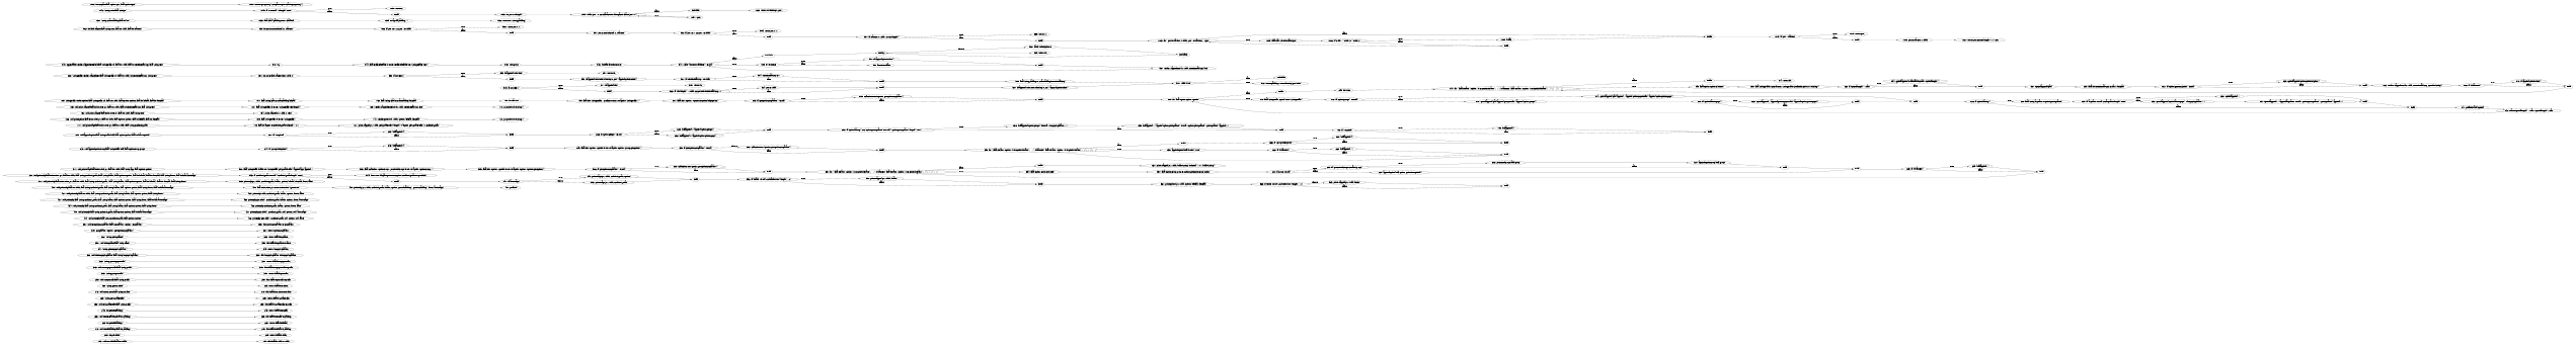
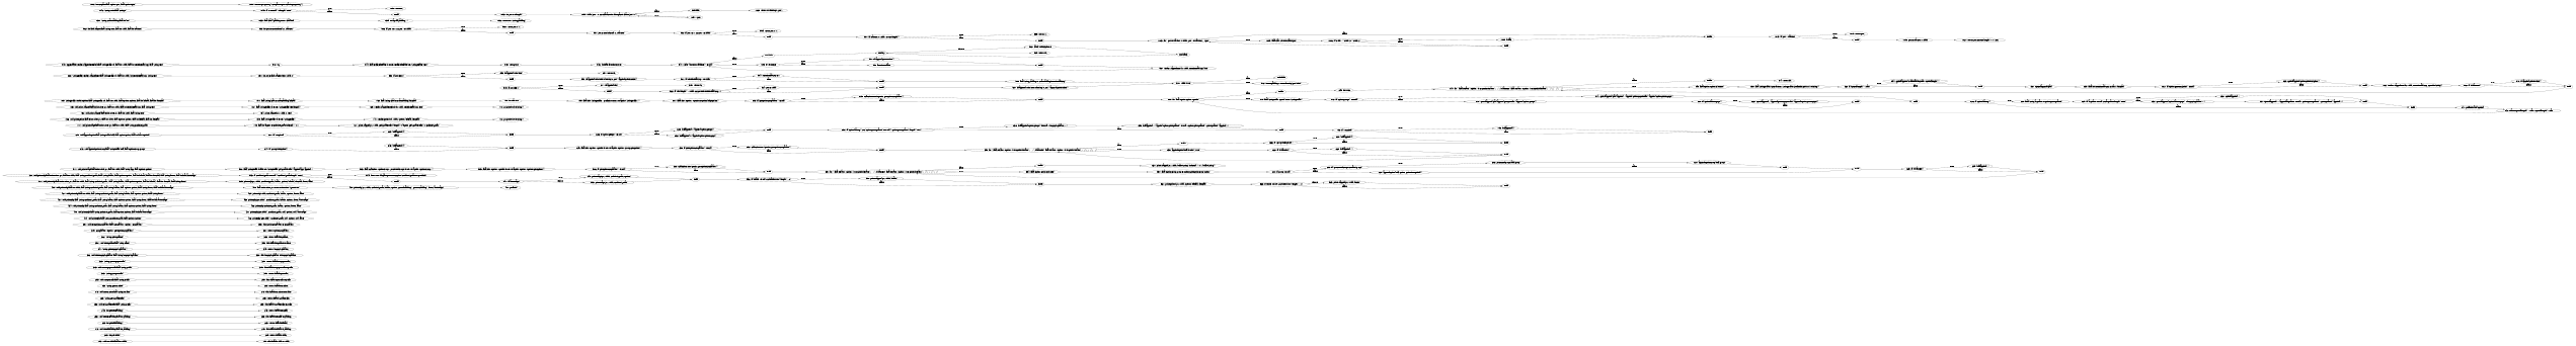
  digraph {
    rankdir=LR
    n1 [label="193:  void setWidth(final int width)"]
    n2 [label="195:  this.defaultWidth = width"]
    n3 [label="203:  int getWidth()"]
    n4 [label="205:  return defaultWidth;"]
    n5 [label="213:  void setLeftPadding(final int padding)"]
    n6 [label="215:  this.defaultLeftPad = padding"]
    n7 [label="223:  int getLeftPadding()"]
    n8 [label="223:  return defaultLeftPad;"]
    n9 [label="233:  void setDescPadding(final int padding)"]
    n10 [label="235:  this.defaultDescPad = padding"]
    n11 [label="243:  int getDescPadding()"]
    n12 [label="245:  return defaultDescPad;"]
    n13 [label="253:  void setSyntaxPrefix(final String prefix)"]
    n14 [label="255:  this.defaultSyntaxPrefix = prefix"]
    n15 [label="263:  String getSyntaxPrefix()"]
    n16 [label="265:  return defaultSyntaxPrefix;"]
    n17 [label="273:  void setNewLine(final String newline)"]
    n18 [label="275:  this.defaultNewLine = newline"]
    n19 [label="283:  String getNewLine()"]
    n20 [label="285:  return defaultNewLine;"]
    n21 [label="293:  void setOptPrefix(final String prefix)"]
    n22 [label="295:  this.defaultOptPrefix = prefix"]
    n23 [label="303:  String getOptPrefix()"]
    n24 [label="305:  return defaultOptPrefix;"]
    n25 [label="313:  void setLongOptPrefix(final String prefix)"]
    n26 [label="315:  this.defaultLongOptPrefix = prefix"]
    n27 [label="323:  String getLongOptPrefix()"]
    n28 [label="325:  return defaultLongOptPrefix;"]
    n29 [label="336:  void setLongOptSeparator(final String longOptSeparator)"]
    n30 [label="338:  this.longOptSeparator = longOptSeparator"]
    n31 [label="347:  String getLongOptSeparator()"]
    n32 [label="349:  return longOptSeparator;"]
    n33 [label="357:  void setArgName(final String name)"]
    n34 [label="359:  this.defaultArgName = name"]
    n35 [label="367:  String getArgName()"]
    n36 [label="369:  return defaultArgName;"]
    n37 [label="379:  Comparator<Option> getOptionComparator()"]
    n38 [label="381:  return optionComparator;"]
    n39 [label="391:  void setOptionComparator(final Comparator<Option> comparator)"]
    n40 [label="393:  this.optionComparator = comparator"]
    n41 [label="404:  void printHelp(final String cmdLineSyntax, final Options options)"]
    n42 [label="406:  printHelp(getWidth(), cmdLineSyntax, null, options, null, false)"]
    n43 [label="419:  void printHelp(final String cmdLineSyntax, final Options options, final boolean autoUsage)"]
    n44 [label="421:  printHelp(getWidth(), cmdLineSyntax, null, options, null, autoUsage)"]
    n45 [label="434:  void printHelp(final String cmdLineSyntax, final String header, final Options options, final String footer)"]
    n46 [label="436:  printHelp(cmdLineSyntax, header, options, footer, false)"]
    n47 [label="451:  void printHelp(final String cmdLineSyntax, final String header, final Options options, final String footer, final boolean autoUsage)"]
    n48 [label="453:  printHelp(getWidth(), cmdLineSyntax, header, options, footer, autoUsage)"]
    n49 [label="467:  void printHelp(final int width, final String cmdLineSyntax, final String header, final Options options, final String footer)"]
    n50 [label="469:  printHelp(width, cmdLineSyntax, header, options, footer, false)"]
    n51 [label="485:  void printHelp(final int width, final String cmdLineSyntax, final String header, final Options options, final String footer, final boolean autoUsage)"]
    n52 [label="488:  final PrintWriter pw = new PrintWriter(System.out)"]
    n53 [label="490:  printHelp(pw, width, cmdLineSyntax, header, options, getLeftPadding(), getDescPadding(), footer, autoUsage)"]
    n54 [label="491:  pw.flush()"]
    n55 [label="511:  void printHelp(final PrintWriter pw, final int width, final String cmdLineSyntax,  final String header, final Options options, final int leftPad,  final int descPad, final String footer)"]
    n56 [label="515:  printHelp(pw, width, cmdLineSyntax, header, options, leftPad, descPad, footer, false)"]
    n57 [label="538:  void printHelp(final PrintWriter pw, final int width, final String cmdLineSyntax, final String header, final Options options, final int leftPad, final int descPad, final String footer, final boolean autoUsage)"]
    n58 [label="542:  if (cmdLineSyntax == null || cmdLineSyntax.length() == 0)"]
    n59 [label="544:  throw new IllegalArgumentException('cmdLineSyntax not provided')"]
    n60 [label=endif]
    n61 [label="547:  if (autoUsage)"]
    n62 [label="549:  printUsage(pw, width, cmdLineSyntax, options)"]
    n63 [label="553:  printUsage(pw, width, cmdLineSyntax)"]
    n64 [label=endif]
    n65 [label="556:  if (header != null && header.trim().length() > 0)"]
    n66 [label="558:  printWrapped(pw, width, header)"]
    n67 [label=endif]
    n68 [label="561:  printOptions(pw, width, options, leftPad, descPad)"]
    n69 [label="563:  if (footer != null && footer.trim().length() > 0)"]
    n70 [label="565:  printWrapped(pw, width, footer)"]
    n71 [label=endif]
    n72 [label="577:  void printUsage(final PrintWriter pw, final int width, final String app, final Options options)"]
    n73 [label="580:  final StringBuffer buff = new StringBuffer(getSyntaxPrefix()).append(app).append(' ')"]
    n74 [label="583:  final Collection<OptionGroup> processedGroups = new ArrayList<OptionGroup>()"]
    n75 [label="585:  final List<Option> optList = new ArrayList<Option>(options.getOptions())"]
    n76 [label="586:  if (getOptionComparator() != null)"]
    n77 [label="588:  Collections.sort(optList, getOptionComparator())"]
    n78 [label=endif]
    n79 [label="591:  for (  final Iterator<Option> it = optList.iterator( ;    ; ) ; it.hasNext(  final Iterator<Option> it = optList.iterator( ;    ; ) ;  ;    ; ) ;    ; )"]
    n80 [label=endfor]
    n81 [label="594:  final Option option = it.next()"]
    n82 [label="631:  printWrapped(pw, width, buff.toString().indexOf(' ') + 1, buff.toString())"]
    n83 [label="597:  final OptionGroup group = options.getOptionGroup(option)"]
    n84 [label="600:  if (group != null)"]
    n85 [label="603:  if (!processedGroups.contains(group))"]
    n86 [label="620:  appendOption(buff, option, option.isRequired())"]
    n87 [label="606:  processedGroups.add(group)"]
    n88 [label=endif]
    n89 [label=endif]
    n90 [label="610:  appendOptionGroup(buff, group)"]
    n91 [label="623:  if (it.hasNext())"]
    n92 [label="625:  buff.append(' ')"]
    n93 [label=endif]
    n94 [label="642:  void appendOptionGroup(final StringBuffer buff, final OptionGroup group)"]
    n95 [label="644:  if (!group.isRequired())"]
    n96 [label="646:  buff.append('[')"]
    n97 [label=endif]
    n98 [label="649:  final List<Option> optList = new ArrayList<Option>(group.getOptions())"]
    n99 [label="650:  if (getOptionComparator() != null)"]
    n100 [label="652:  Collections.sort(optList, getOptionComparator())"]
    n101 [label=endif]
    n102 [label="655:  for (  final Iterator<Option> it = optList.iterator( ;    ; ) ; it.hasNext(  final Iterator<Option> it = optList.iterator( ;    ; ) ;  ;    ; ) ;    ; )"]
    n103 [label=endfor]
    n104 [label="658:  appendOption(buff, it.next(), true)"]
    n105 [label="666:  if (!group.isRequired())"]
    n106 [label="660:  if (it.hasNext())"]
    n107 [label="668:  buff.append(']')"]
    n108 [label=endif]
    n109 [label="662:  buff.append(' | ')"]
    n110 [label=endif]
    n111 [label="679:  void appendOption(final StringBuffer buff, final Option option, final boolean required)"]
    n112 [label="681:  if (!required)"]
    n113 [label="683:  buff.append('[')"]
    n114 [label=endif]
    n115 [label="686:  if (option.getOpt() != null)"]
    n116 [label="688:  buff.append('-').append(option.getOpt())"]
    n117 [label="692:  buff.append('--').append(option.getLongOpt())"]
    n118 [label=endif]
    n119 [label="696:  if (option.hasArg() && (option.getArgName() == null || option.getArgName().length() != 0))"]
    n120 [label="698:  buff.append(option.getOpt() == null ? longOptSeparator : ' ')"]
    n121 [label=endif]
    n122 [label="699:  buff.append('<').append(option.getArgName() != null ? option.getArgName() : getArgName()).append('>')"]
    n123 [label="703:  if (!required)"]
    n124 [label="705:  buff.append(']')"]
    n125 [label=endif]
    n126 [label="717:  void printUsage(final PrintWriter pw, final int width, final String cmdLineSyntax)"]
    n127 [label="719:  final int argPos = cmdLineSyntax.indexOf(' ') + 1"]
    n128 [label="721:  printWrapped(pw, width, getSyntaxPrefix().length() + argPos, getSyntaxPrefix() + cmdLineSyntax)"]
    n129 [label="736:  void printOptions(final PrintWriter pw, final int width, final Options options, final int leftPad, final int descPad)"]
    n130 [label="739:  final StringBuffer sb = new StringBuffer()"]
    n131 [label="741:  renderOptions(sb, width, options, leftPad, descPad)"]
    n132 [label="742:  pw.println(sb.toString())"]
    n133 [label="752:  void printWrapped(final PrintWriter pw, final int width, final String text)"]
    n134 [label="754:  printWrapped(pw, width, 0, text)"]
    n135 [label="765:  void printWrapped(final PrintWriter pw, final int width, final int nextLineTabStop, final String text)"]
    n136 [label="767:  final StringBuffer sb = new StringBuffer(text.length())"]
    n137 [label="769:  renderWrappedTextBlock(sb, width, nextLineTabStop, text)"]
    n138 [label="770:  pw.println(sb.toString())"]
    n139 [label="789:  StringBuffer renderOptions(final StringBuffer sb, final int width, final Options options, final int leftPad, final int descPad)"]
    n140 [label="791:  final String lpad = createPadding(leftPad)"]
    n141 [label="792:  final String dpad = createPadding(descPad)"]
    n142 [label="798:  int max = 0"]
    n143 [label="799:  final List<StringBuffer> prefixList = new ArrayList<StringBuffer>()"]
    n144 [label="801:  final List<Option> optList = options.helpOptions()"]
    n145 [label="803:  if (getOptionComparator() != null)"]
    n146 [label="805:  Collections.sort(optList, getOptionComparator())"]
    n147 [label=endif]
    n148 [label="808:  for (final Option option : optList)"]
    n149 [label=endfor]
    n150 [label="810:  final StringBuffer optBuf = new StringBuffer()"]
    n151 [label="845:  int x = 0"]
    n152 [label="812:  if (option.getOpt() == null)"]
    n153 [label="847:  for (  final Iterator<Option> it = optList.iterator( ;    ; ) ; it.hasNext(  final Iterator<Option> it = optList.iterator( ;    ; ) ;  ;    ; ) ;    ; )"]
    n154 [label="814:  optBuf.append(lpad).append(' ').append(getLongOptPrefix()).append(option.getLongOpt())"]
    n155 [label="818:  optBuf.append(lpad).append(getOptPrefix()).append(option.getOpt())"]
    n156 [label=endif]
    n157 [label="820:  if (option.hasLongOpt())"]
    n158 [label="826:  if (option.hasArg())"]
    n159 [label="828:  final String argName = option.getArgName()"]
    n160 [label=endif]
    n161 [label="822:  optBuf.append(',').append(getLongOptPrefix()).append(option.getLongOpt())"]
    n162 [label=endif]
    n163 [label="829:  if (argName != null && argName.length() == 0)"]
    n164 [label="841:  prefixList.add(optBuf)"]
    n165 [label="832:  optBuf.append(' ')"]
    n166 [label="836:  optBuf.append(option.hasLongOpt() ? longOptSeparator : ' ')"]
    n167 [label=endif]
    n168 [label="837:  optBuf.append('<').append(argName != null ? option.getArgName() : getArgName()).append('>')"]
    n169 [label="842:  max = optBuf.length() > max ? optBuf.length() : max"]
    n170 [label=endfor]
    n171 [label="849:  final Option option = it.next()"]
    n172 [label="874:  return sb;"]
    n173 [label="850:  final StringBuilder optBuf = new StringBuilder(prefixList.get(x++).toString())"]
    n174 [label="852:  if (optBuf.length() < max)"]
    n175 [label="854:  optBuf.append(createPadding(max - optBuf.length()))"]
    n176 [label=endif]
    n177 [label="857:  optBuf.append(dpad)"]
    n178 [label="859:  final int nextLineTabStop = max + descPad"]
    n179 [label="861:  if (option.getDescription() != null)"]
    n180 [label="863:  optBuf.append(option.getDescription())"]
    n181 [label=endif]
    n182 [label="866:  renderWrappedText(sb, width, nextLineTabStop, optBuf.toString())"]
    n183 [label="868:  if (it.hasNext())"]
    n184 [label="870:  sb.append(getNewLine())"]
    n185 [label=endif]
    n186 [label="888:  StringBuffer renderWrappedText(final StringBuffer sb, final int width, int nextLineTabStop, String text)"]
    n187 [label="891:  int pos = findWrapPos(text, width, 0)"]
    n188 [label="893:  if (pos == -1)"]
    n189 [label="895:  sb.append(rtrim(text))"]
    n190 [label=endif]
    n191 [label="897:  return sb;"]
    n192 [label="899:  sb.append(rtrim(text.substring(0, pos))).append(getNewLine())"]
    n193 [label="901:  if (nextLineTabStop >= width)"]
    n194 [label="904:  nextLineTabStop = 1"]
    n195 [label=endif]
    n196 [label="908:  final String padding = createPadding(nextLineTabStop)"]
    n197 [label="910:  while (true)"]
    n198 [label=endwhile]
    n199 [label="912:  text = padding + text.substring(pos).trim()"]
    n200 [label="915:  if (pos == -1)"]
    n201 [label="917:  sb.append(text)"]
    n202 [label=endif]
    n203 [label="919:  return sb;"]
    n204 [label="922:  if (text.length() > width && pos == nextLineTabStop - 1)"]
    n205 [label="924:  pos = width"]
    n206 [label=endif]
    n207 [label="927:  sb.append(rtrim(text.substring(0, pos))).append(getNewLine())"]
    n208 [label="940:  Appendable renderWrappedTextBlock(final StringBuffer sb, final int width, final int nextLineTabStop, final String text)"]
    n209 [label="942:  try"]
    n210 [label="944:  final BufferedReader in = new BufferedReader(new StringReader(text))"]
    n211 [label="945:  String line"]
    n212 [label="end-try"]
    n213 [label="960:  catch (IOException e)"]
    n214 [label="965:  return sb;"]
    n215 [label="end-catch"]
    n216 [label="946:  boolean firstLine = true"]
    n217 [label="947:  while ((line = in.readLine()) != null)"]
    n218 [label=endwhile]
    n219 [label="949:  if (!firstLine)"]
    n220 [label="951:  sb.append(getNewLine())"]
    n221 [label="955:  firstLine = false"]
    n222 [label=endif]
    n223 [label="957:  renderWrappedText(sb, width, nextLineTabStop, line)"]
    n224 [label="982:  int findWrapPos(final String text, final int width, final int startPos)"]
    n225 [label="985:  int pos = text.indexOf('\\n', startPos)"]
    n226 [label="986:  if (pos != -1 && pos <= width)"]
    n227 [label="988:  return pos + 1;"]
    n228 [label=endif]
    n229 [label="991:  pos = text.indexOf('\\t', startPos)"]
    n230 [label="992:  if (pos != -1 && pos <= width)"]
    n231 [label="994:  return pos + 1;"]
    n232 [label=endif]
    n233 [label="997:  if (startPos + width >= text.length())"]
    n234 [label="999:  return -1;"]
    n235 [label=endif]
    n236 [label="1003:  for (  pos = startPos + width ; pos >= startPos ;   --pos)"]
    n237 [label=endfor]
    n238 [label="1005:  final char c = text.charAt(pos)"]
    n239 [label="1013:  if (pos > startPos)"]
    n240 [label="1006:  if (c == ' ' || c == '\\n' || c == '\\r')"]
    n241 [label="1015:  return pos;"]
    n242 [label=endif]
    n243 [label="1008:  break;"]
    n244 [label=endif]
    n245 [label="1019:  pos = startPos + width"]
    n246 [label="1021:  return pos == text.length() ? -1 : pos;"]
    n247 [label="1031:  String createPadding(final int len)"]
    n248 [label="1033:  final char[] padding = new char[len]"]
    n249 [label="1034:  Arrays.fill(padding, ' ')"]
    n250 [label="1036:  return new String(padding);"]
    n251 [label="1046:  String rtrim(final String s)"]
    n252 [label="1048:  if (s == null || s.length() == 0)"]
    n253 [label="1050:  return s;"]
    n254 [label=endif]
    n255 [label="1053:  int pos = s.length()"]
    n256 [label="1055:  while (pos > 0 && Character.isWhitespace(s.charAt(pos - 1)))"]
    n257 [label=endwhile]
    n258 [label="1057:  --pos"]
    n259 [label="1060:  return s.substring(0, pos);"]
    n260 [label="1086:  int compare(final Option opt1, final Option opt2)"]
    n261 [label="1088:  return opt1.getKey().compareToIgnoreCase(opt2.getKey());"]
    n1 -> n2
    n3 -> n4
    n5 -> n6
    n7 -> n8
    n9 -> n10
    n11 -> n12
    n13 -> n14
    n15 -> n16
    n17 -> n18
    n19 -> n20
    n21 -> n22
    n23 -> n24
    n25 -> n26
    n27 -> n28
    n29 -> n30
    n31 -> n32
    n33 -> n34
    n35 -> n36
    n37 -> n38
    n39 -> n40
    n41 -> n42
    n43 -> n44
    n45 -> n46
    n47 -> n48
    n49 -> n50
    n51 -> n52
    n52 -> n53
    n53 -> n54
    n55 -> n56
    n57 -> n58
    n58 -> n59 [label=True]
    n58 -> n60 [label=False]
    n60 -> n61
    n61 -> n62 [label=True]
    n61 -> n63 [label=Throws]
    n62 -> n64
    n63 -> n64
    n64 -> n65
    n65 -> n66 [label=True]
    n65 -> n67 [label=False]
    n66 -> n67
    n67 -> n68
    n68 -> n69
    n69 -> n70 [label=Throws]
    n69 -> n71 [label=False]
    n70 -> n71
    n72 -> n73
    n73 -> n74
    n74 -> n75
    n75 -> n76
    n76 -> n77 [label=True]
    n76 -> n78 [label=False]
    n77 -> n78
    n78 -> n79
    n79 -> n80 [label=False]
    n79 -> n81 [label=True]
    n80 -> n82
    n81 -> n83
    n83 -> n84
    n84 -> n85 [label=True]
    n84 -> n86 [label=False]
    n85 -> n87 [label=True]
    n85 -> n88 [label=False]
    n86 -> n89
    n87 -> n90
    n88 -> n89
    n89 -> n91
    n90 -> n88
    n91 -> n92 [label=True]
    n91 -> n93 [label=False]
    n92 -> n93
    n93 -> n79
    n94 -> n95
-   n95 -> n96 [label=True]
    n95 -> n97 [label=False]
    n96 -> n97
    n97 -> n98
    n98 -> n99
-   n99 -> n100 [label=Throws]
+   n99 -> n100 [label=True]
    n99 -> n101 [label=False]
    n100 -> n101
    n101 -> n102
    n102 -> n103 [label=False]
    n102 -> n104 [label=True]
    n103 -> n105
    n104 -> n106
    n105 -> n107 [label=True]
    n105 -> n108 [label=False]
    n106 -> n109 [label=True]
    n106 -> n110 [label=False]
    n107 -> n108
    n109 -> n110
    n110 -> n102
    n111 -> n112
    n112 -> n113 [label=True]
    n112 -> n114 [label=False]
    n113 -> n114
    n114 -> n115
    n115 -> n116 [label=True]
    n115 -> n117 [label=False]
    n116 -> n118
    n117 -> n118
    n118 -> n119
    n119 -> n120 [label=True]
    n119 -> n121 [label=False]
    n120 -> n122
    n121 -> n123
    n122 -> n121
    n123 -> n124 [label=True]
    n123 -> n125 [label=False]
    n124 -> n125
    n126 -> n127
    n127 -> n128
    n129 -> n130
    n130 -> n131
    n131 -> n132
    n133 -> n134
    n135 -> n136
    n136 -> n137
    n137 -> n138
    n139 -> n140
    n140 -> n141
    n141 -> n142
    n142 -> n143
    n143 -> n144
    n144 -> n145
    n145 -> n146 [label=True]
    n145 -> n147 [label=False]
    n146 -> n147
    n147 -> n148
    n148 -> n149 [label=False]
    n148 -> n150 [label=True]
    n149 -> n151
    n150 -> n152
    n151 -> n153
    n152 -> n154 [label=True]
    n152 -> n155 [label=False]
    n153 -> n170 [label=False]
    n153 -> n171 [label=True]
    n154 -> n156
    n155 -> n157
    n156 -> n158
    n157 -> n161 [label=True]
    n157 -> n162 [label=False]
    n158 -> n159 [label=True]
    n158 -> n160 [label=False]
    n159 -> n163
    n160 -> n164
    n161 -> n162
    n162 -> n156
    n163 -> n165 [label=True]
    n163 -> n166 [label=False]
    n164 -> n169
    n165 -> n167
    n166 -> n168
    n167 -> n160
    n168 -> n167
    n169 -> n148
    n170 -> n172
    n171 -> n173
    n173 -> n174
    n174 -> n175 [label=True]
    n174 -> n176 [label=False]
    n175 -> n176
    n176 -> n177
    n177 -> n178
    n178 -> n179
    n179 -> n180 [label=True]
    n179 -> n181 [label=False]
    n180 -> n181
    n181 -> n182
    n182 -> n183
    n183 -> n184 [label=True]
    n183 -> n185 [label=False]
    n184 -> n185
    n185 -> n153
    n186 -> n187
    n187 -> n188
    n188 -> n189 [label=True]
    n188 -> n190 [label=False]
    n189 -> n191
    n190 -> n192
    n192 -> n193
    n193 -> n194 [label=True]
    n193 -> n195 [label=False]
    n194 -> n195
    n195 -> n196
    n196 -> n197
    n197 -> n198 [label=False]
    n197 -> n199 [label=True]
    n200 -> n201 [label=True]
    n200 -> n202 [label=False]
    n201 -> n203
    n202 -> n204
    n204 -> n205 [label=True]
    n204 -> n206 [label=False]
    n205 -> n206
    n206 -> n207
    n207 -> n197
    n208 -> n209
    n209 -> n210
    n210 -> n211
    n211 -> n216
    n212 -> n213 [label=Throws]
    n212 -> n214
    n213 -> n215
    n215 -> n212
    n216 -> n217
    n217 -> n218 [label=False]
    n217 -> n219 [label=True]
    n218 -> n212
    n219 -> n220 [label=True]
    n219 -> n221 [label=False]
    n220 -> n222
    n221 -> n222
    n222 -> n223
    n223 -> n217
    n224 -> n225
    n225 -> n226
    n226 -> n227 [label=True]
    n226 -> n228 [label=False]
    n228 -> n229
    n229 -> n230
    n230 -> n231 [label=True]
    n230 -> n232 [label=False]
    n232 -> n233
    n233 -> n234 [label=True]
    n233 -> n235 [label=False]
    n235 -> n236
    n236 -> n237 [label=False]
    n236 -> n238 [label=True]
    n237 -> n239
    n238 -> n240
    n239 -> n241 [label=True]
    n239 -> n242 [label=False]
    n240 -> n243 [label=True]
    n240 -> n244 [label=False]
    n242 -> n245
    n243 -> n237
    n244 -> n236
    n245 -> n246
    n247 -> n248
    n248 -> n249
    n249 -> n250
    n251 -> n252
    n252 -> n253 [label=True]
    n252 -> n254 [label=False]
    n254 -> n255
    n255 -> n256
    n256 -> n257 [label=False]
    n256 -> n258 [label=True]
    n257 -> n259
    n258 -> n256
    n260 -> n261
  }
